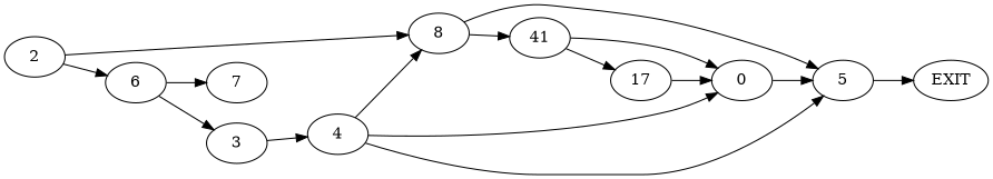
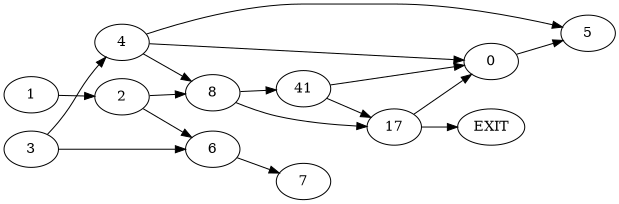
  digraph {
    rankdir=LR
+   1
    2
    n3 [label=EXIT]
    6
    8
    3
    4
    7
    5
    n10 [label=0]
    n11 [label=17]
    n12 [label=41]
+   1 -> 2
    2 -> 6
    2 -> 8
-   6 -> 3
+   3 -> 6
    6 -> 7
-   8 -> 5
+   8 -> n11
    8 -> n12
    3 -> 4
    4 -> 8
    4 -> 5
    4 -> n10
-   5 -> n3
+   n11 -> n3
    n10 -> 5
    n11 -> n10
    n12 -> n10
    n12 -> n11
  }
